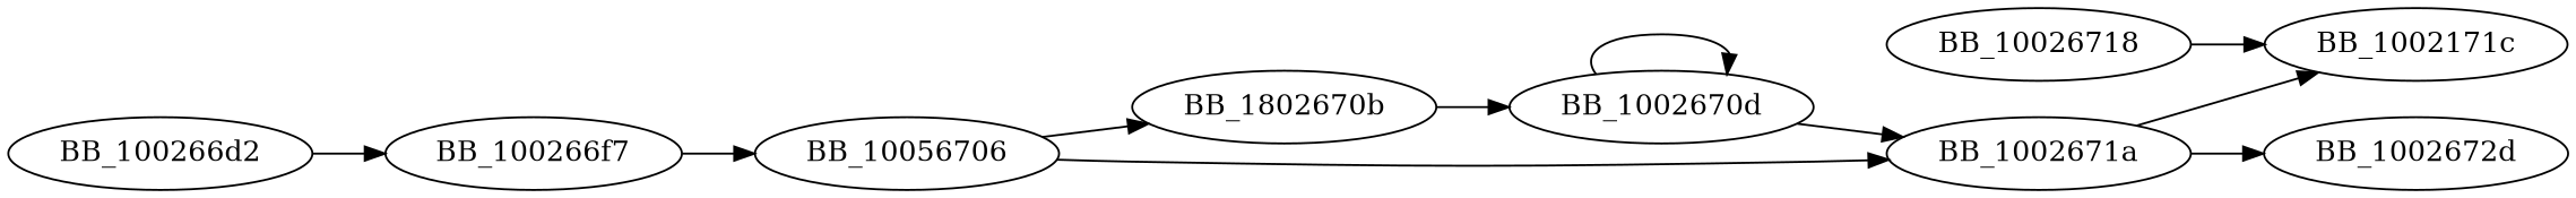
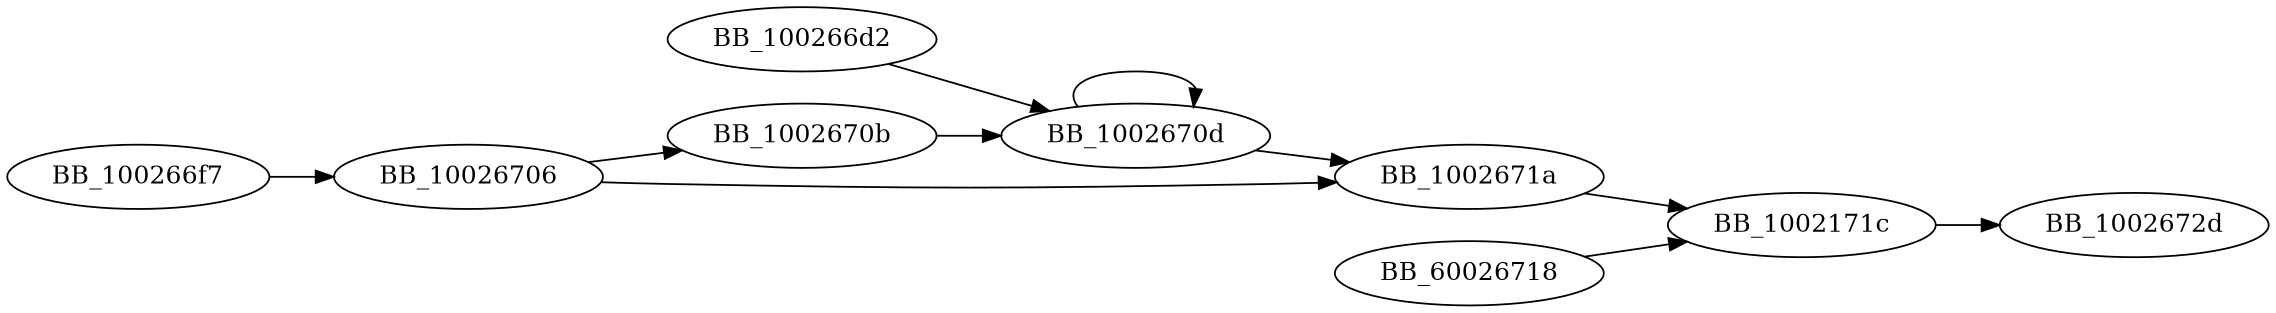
  digraph {
    rankdir=LR
    BB_100266d2
    BB_100266f7
-   BB_10026706 [label=BB_10056706]
-   BB_1002670b [label=BB_1802670b]
+   BB_10026706
+   BB_1002670b
    BB_1002671a
    BB_1002670d
    n7 [label=BB_1002171c]
    BB_1002672d
-   BB_10026718
-   BB_100266d2 -> BB_100266f7
+   BB_10026718 [label=BB_60026718]
+   BB_100266d2 -> BB_1002670d
    BB_100266f7 -> BB_10026706
    BB_10026706 -> BB_1002670b
    BB_10026706 -> BB_1002671a
    BB_1002670b -> BB_1002670d
    BB_1002671a -> n7
    BB_1002670d -> BB_1002671a
    BB_1002670d -> BB_1002670d
-   BB_1002671a -> BB_1002672d
+   n7 -> BB_1002672d
    BB_10026718 -> n7
  }
